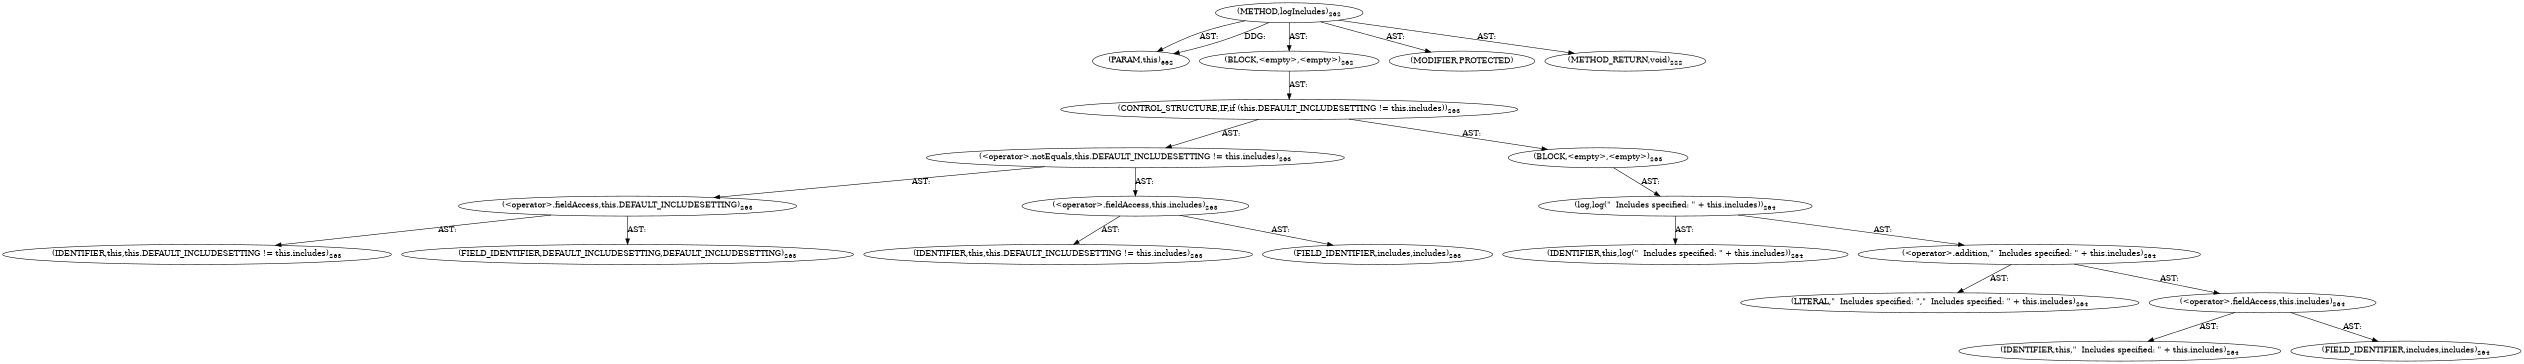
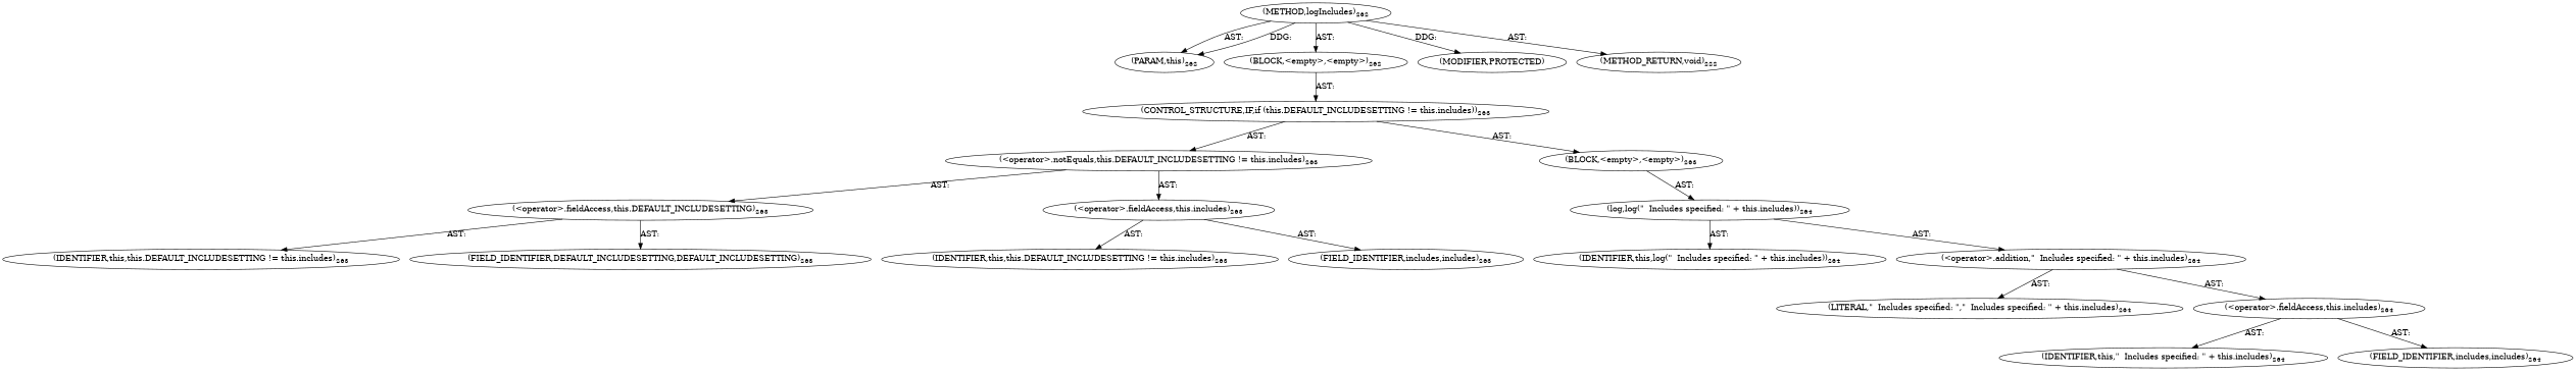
  digraph {
    n1 [label=<(METHOD,logIncludes)<SUB>262</SUB>>]
-   n2 [label=<(PARAM,this)<SUB>662</SUB>>]
+   n2 [label=<(PARAM,this)<SUB>262</SUB>>]
    n3 [label=<(BLOCK,&lt;empty&gt;,&lt;empty&gt;)<SUB>262</SUB>>]
    n4 [label=<(MODIFIER,PROTECTED)>]
    n5 [label=<(METHOD_RETURN,void)<SUB>222</SUB>>]
    n6 [label=<(CONTROL_STRUCTURE,IF,if (this.DEFAULT_INCLUDESETTING != this.includes))<SUB>263</SUB>>]
    n7 [label=<(&lt;operator&gt;.notEquals,this.DEFAULT_INCLUDESETTING != this.includes)<SUB>263</SUB>>]
    n8 [label=<(BLOCK,&lt;empty&gt;,&lt;empty&gt;)<SUB>263</SUB>>]
    n9 [label=<(&lt;operator&gt;.fieldAccess,this.DEFAULT_INCLUDESETTING)<SUB>263</SUB>>]
    n10 [label=<(&lt;operator&gt;.fieldAccess,this.includes)<SUB>263</SUB>>]
    n11 [label=<(log,log(&quot;  Includes specified: &quot; + this.includes))<SUB>264</SUB>>]
    n12 [label=<(IDENTIFIER,this,this.DEFAULT_INCLUDESETTING != this.includes)<SUB>263</SUB>>]
    n13 [label=<(FIELD_IDENTIFIER,DEFAULT_INCLUDESETTING,DEFAULT_INCLUDESETTING)<SUB>263</SUB>>]
    n14 [label=<(IDENTIFIER,this,this.DEFAULT_INCLUDESETTING != this.includes)<SUB>263</SUB>>]
    n15 [label=<(FIELD_IDENTIFIER,includes,includes)<SUB>263</SUB>>]
    n16 [label=<(IDENTIFIER,this,log(&quot;  Includes specified: &quot; + this.includes))<SUB>264</SUB>>]
    n17 [label=<(&lt;operator&gt;.addition,&quot;  Includes specified: &quot; + this.includes)<SUB>264</SUB>>]
    n18 [label=<(LITERAL,&quot;  Includes specified: &quot;,&quot;  Includes specified: &quot; + this.includes)<SUB>264</SUB>>]
    n19 [label=<(&lt;operator&gt;.fieldAccess,this.includes)<SUB>264</SUB>>]
    n20 [label=<(IDENTIFIER,this,&quot;  Includes specified: &quot; + this.includes)<SUB>264</SUB>>]
    n21 [label=<(FIELD_IDENTIFIER,includes,includes)<SUB>264</SUB>>]
    n1 -> n2 [label="AST: "]
    n1 -> n2 [label="DDG: "]
    n1 -> n3 [label="AST: "]
-   n1 -> n4 [label="AST: "]
+   n1 -> n4 [label="DDG: "]
    n1 -> n5 [label="AST: "]
    n3 -> n6 [label="AST: "]
    n6 -> n7 [label="AST: "]
    n6 -> n8 [label="AST: "]
    n7 -> n9 [label="AST: "]
    n7 -> n10 [label="AST: "]
    n8 -> n11 [label="AST: "]
    n9 -> n12 [label="AST: "]
    n9 -> n13 [label="AST: "]
    n10 -> n14 [label="AST: "]
    n10 -> n15 [label="AST: "]
    n11 -> n16 [label="AST: "]
    n11 -> n17 [label="AST: "]
    n17 -> n18 [label="AST: "]
    n17 -> n19 [label="AST: "]
    n19 -> n20 [label="AST: "]
    n19 -> n21 [label="AST: "]
  }
